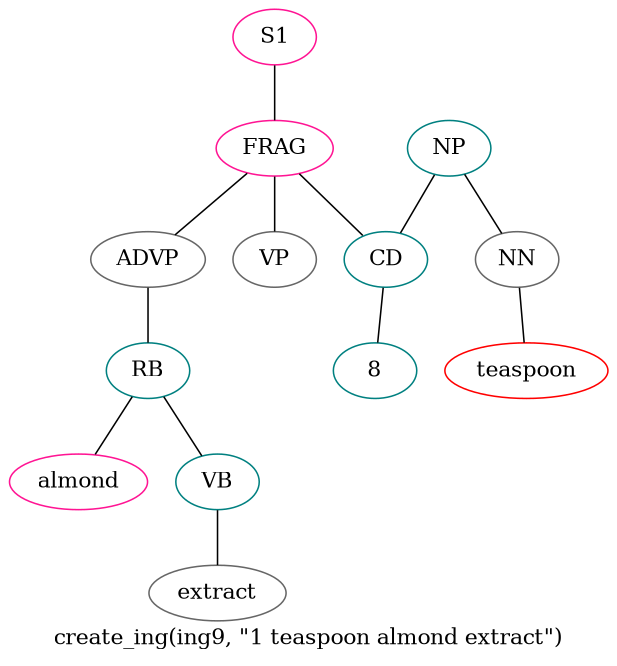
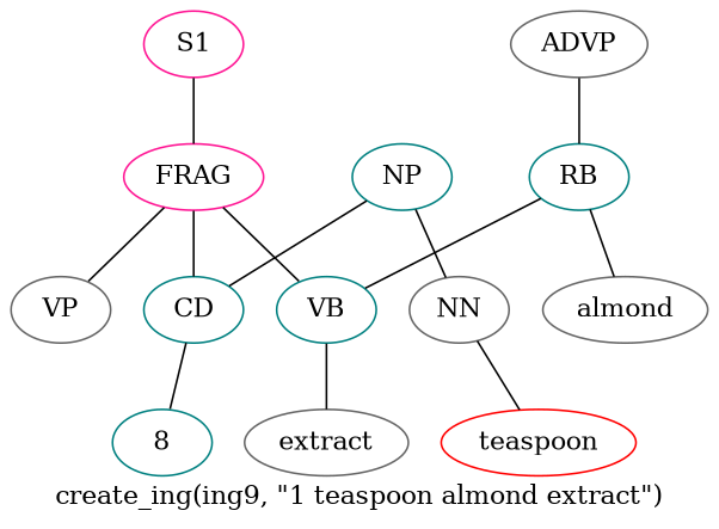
  graph {
    label="create_ing(ing9, \"1 teaspoon almond extract\")"
    node [color=gray40]
    n1 [color=deeppink label=S1]
    n2 [color=deeppink label=FRAG]
    n3 [label=ADVP]
    n4 [label=VP]
    n5 [color=teal label=CD]
    n6 [color=teal label=NP]
    n7 [label=NN]
    n8 [color=teal label=RB]
    n9 [color=teal label=8]
    n10 [color=red label=teaspoon]
-   n11 [color=deeppink label=almond]
+   n11 [label=almond]
    n12 [color=teal label=VB]
    n13 [label=extract]
    n1 -- n2
-   n2 -- n3
+   n2 -- n12
    n2 -- n4
    n2 -- n5
    n3 -- n8
    n5 -- n9
    n6 -- n5
    n6 -- n7
    n7 -- n10
    n8 -- n11
    n8 -- n12
    n12 -- n13
  }
